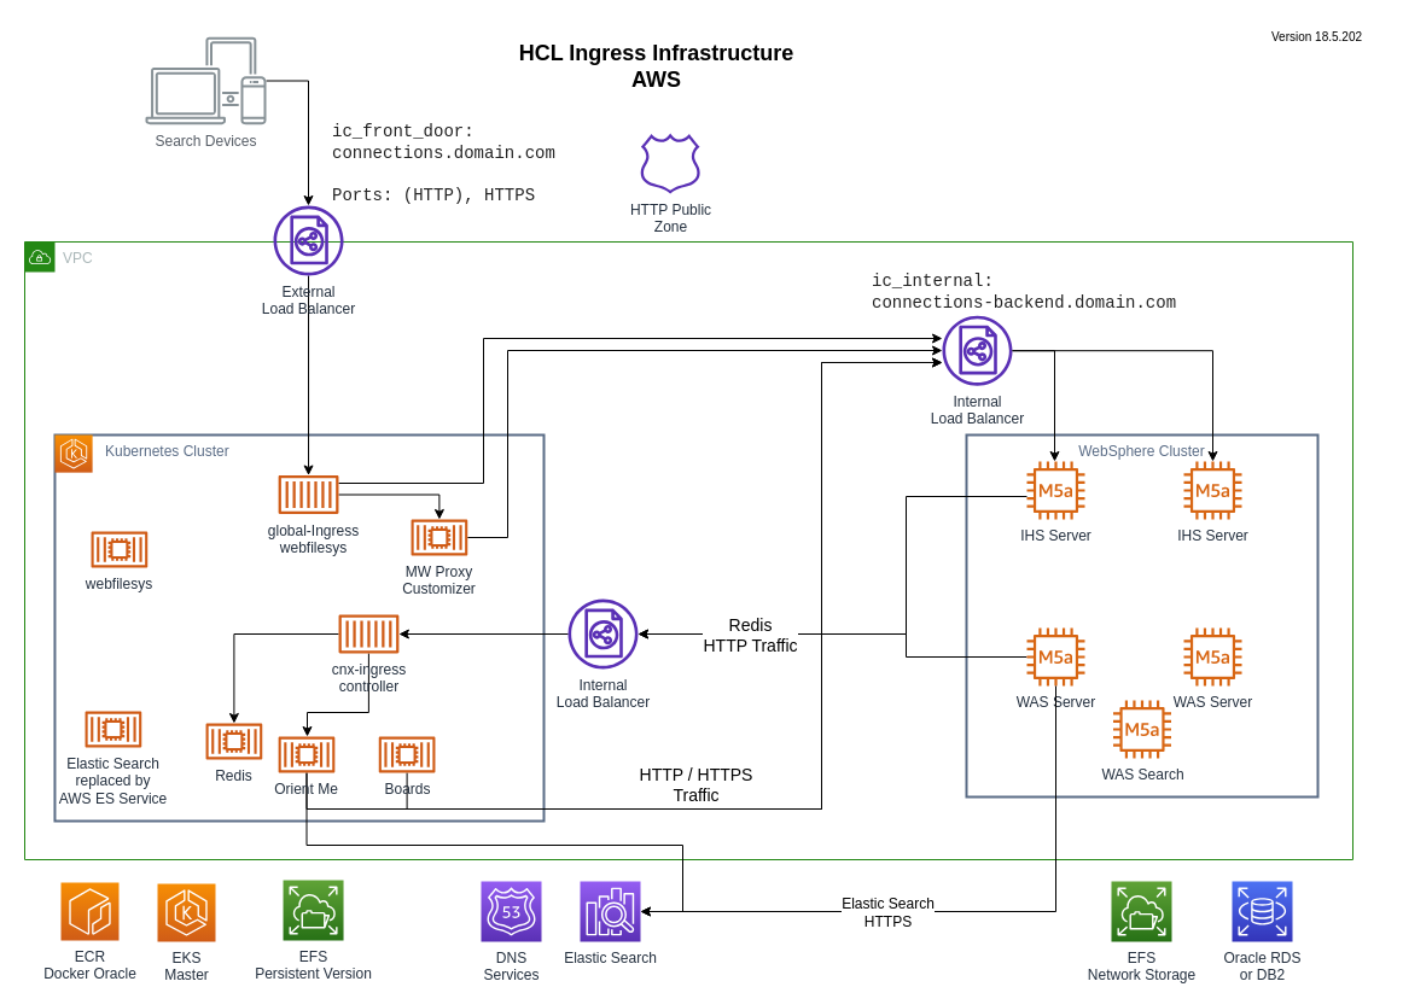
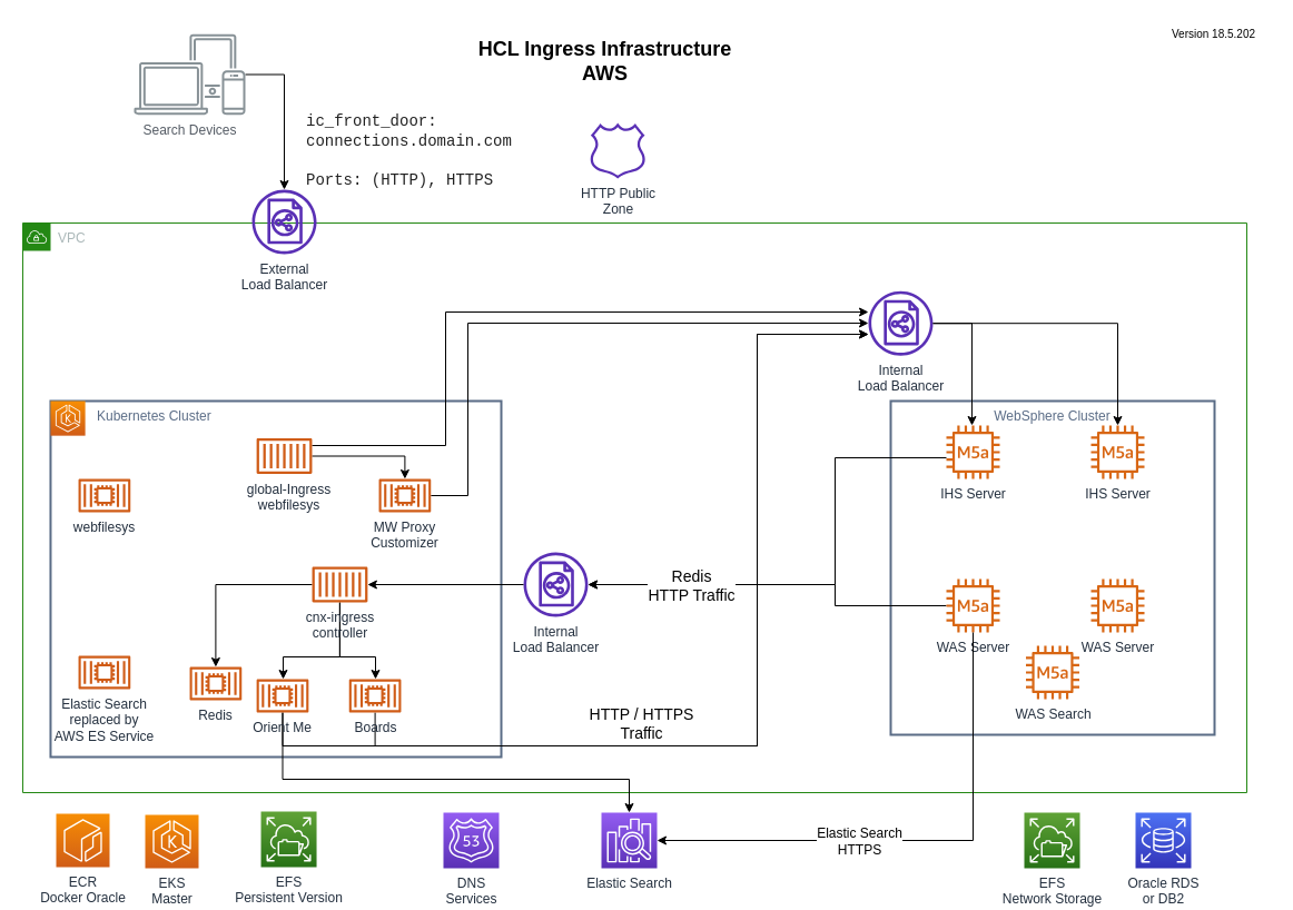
  <mxCell id="0" />
  <mxCell id="1" parent="0" />
  <mxCell id="2" value="" style="group;align=left;spacingLeft=30;" parent="1" vertex="1" connectable="0"><mxGeometry x="44.96" y="300" width="1075.04" height="412" as="geometry" /></mxCell>
  <mxCell id="3" value="VPC" style="points=[[0,0],[0.25,0],[0.5,0],[0.75,0],[1,0],[1,0.25],[1,0.5],[1,0.75],[1,1],[0.75,1],[0.5,1],[0.25,1],[0,1],[0,0.75],[0,0.5],[0,0.25]];outlineConnect=0;gradientColor=none;html=1;whiteSpace=wrap;fontSize=12;fontStyle=0;shape=mxgraph.aws4.group;grIcon=mxgraph.aws4.group_vpc;strokeColor=#248814;fillColor=none;verticalAlign=top;align=left;spacingLeft=30;fontColor=#AAB7B8;dashed=0;" parent="2" vertex="1"><mxGeometry x="-24.96" y="-100" width="1100" height="512" as="geometry" /></mxCell>
  <mxCell id="4" value="Kubernetes Cluster" style="fillColor=none;strokeColor=#5A6C86;verticalAlign=top;fontStyle=0;fontColor=#5A6C86;spacing=2;spacingLeft=40;align=left;strokeWidth=2;" parent="2" vertex="1"><mxGeometry y="60" width="405.04" height="320" as="geometry" /></mxCell>
  <mxCell id="5" value="" style="outlineConnect=0;fontColor=#232F3E;gradientColor=#F78E04;gradientDirection=north;fillColor=#D05C17;strokeColor=#ffffff;dashed=0;verticalLabelPosition=bottom;verticalAlign=top;align=center;html=1;fontSize=12;fontStyle=0;aspect=fixed;shape=mxgraph.aws4.resourceIcon;resIcon=mxgraph.aws4.eks;" parent="2" vertex="1"><mxGeometry y="60" width="31.157" height="31.157" as="geometry" /></mxCell>
  <mxCell id="6" value="Internal&lt;br&gt;Load Balancer" style="outlineConnect=0;fontColor=#232F3E;gradientColor=none;fillColor=#5A30B5;strokeColor=none;dashed=0;verticalLabelPosition=bottom;verticalAlign=top;align=center;html=1;fontSize=12;fontStyle=0;aspect=fixed;pointerEvents=1;shape=mxgraph.aws4.classic_load_balancer;" parent="2" vertex="1"><mxGeometry x="425.04" y="196" width="58" height="58" as="geometry" /></mxCell>
  <mxCell id="7" value="WebSphere Cluster" style="fillColor=none;strokeColor=#5A6C86;verticalAlign=top;fontStyle=0;fontColor=#5A6C86;strokeWidth=2;" parent="2" vertex="1"><mxGeometry x="755.04" y="60" width="291" height="300" as="geometry" /></mxCell>
  <mxCell id="8" style="edgeStyle=orthogonalEdgeStyle;rounded=0;orthogonalLoop=1;jettySize=auto;html=1;" edge="1" parent="2" source="22" target="6"><mxGeometry relative="1" as="geometry"><mxPoint x="793.04" y="110.5" as="sourcePoint" /><Array as="points"><mxPoint x="705" y="111" /><mxPoint x="705" y="225" /></Array></mxGeometry></mxCell>
  <mxCell id="9" style="edgeStyle=orthogonalEdgeStyle;rounded=0;orthogonalLoop=1;jettySize=auto;html=1;fontSize=10;fontColor=#000000;" parent="2" source="24" target="6" edge="1"><mxGeometry relative="1" as="geometry"><Array as="points"><mxPoint x="705" y="244" /><mxPoint x="705" y="225" /></Array><mxPoint x="823.04" y="250" as="sourcePoint" /></mxGeometry></mxCell>
  <mxCell id="10" value="Redis&lt;br&gt;HTTP Traffic" style="text;html=1;align=center;verticalAlign=middle;resizable=0;points=[];labelBackgroundColor=#ffffff;fontSize=14;fontColor=#000000;" parent="9" vertex="1" connectable="0"><mxGeometry x="-0.386" y="-42" relative="1" as="geometry"><mxPoint x="-172" y="-14" as="offset" /></mxGeometry></mxCell>
  <mxCell id="11" value="Internal&lt;br&gt;Load Balancer" style="outlineConnect=0;fontColor=#232F3E;gradientColor=none;fillColor=#5A30B5;strokeColor=none;dashed=0;verticalLabelPosition=bottom;verticalAlign=top;align=center;html=1;fontSize=12;fontStyle=0;aspect=fixed;pointerEvents=1;shape=mxgraph.aws4.classic_load_balancer;" parent="2" vertex="1"><mxGeometry x="735.04" y="-38.84" width="58" height="58" as="geometry" /></mxCell>
  <mxCell id="12" style="edgeStyle=orthogonalEdgeStyle;rounded=0;orthogonalLoop=1;jettySize=auto;html=1;fontSize=10;fontColor=#000000;" parent="2" source="11" target="23" edge="1"><mxGeometry relative="1" as="geometry"><mxPoint x="960.04" y="98" as="targetPoint" /></mxGeometry></mxCell>
  <mxCell id="13" style="edgeStyle=orthogonalEdgeStyle;rounded=0;orthogonalLoop=1;jettySize=auto;html=1;fontSize=10;fontColor=#000000;" parent="2" source="11" target="22" edge="1"><mxGeometry relative="1" as="geometry"><Array as="points"><mxPoint x="828" y="-10" /></Array><mxPoint x="828.04" y="98" as="targetPoint" /></mxGeometry></mxCell>
- <mxCell id="14" value="&lt;span style=&quot;color: rgb(34 , 34 , 34) ; font-size: 14px ; white-space: pre ; background-color: rgb(255 , 255 , 255)&quot;&gt;&lt;font face=&quot;Courier New&quot;&gt;ic_internal&lt;/font&gt;&lt;/span&gt;&lt;span style=&quot;color: rgb(34 , 34 , 34) ; font-size: 14px ; white-space: pre ; background-color: rgb(255 , 255 , 255)&quot;&gt;&lt;font face=&quot;Courier New&quot;&gt;:&lt;br&gt;connections-backend.domain.com&lt;/font&gt;&lt;font face=&quot;monaco, bitstream vera sans mono, lucida console, terminal, monospace&quot;&gt;&lt;br&gt;&lt;/font&gt;&lt;/span&gt;" style="text;html=1;strokeColor=none;fillColor=none;align=left;verticalAlign=middle;whiteSpace=wrap;rounded=0;" parent="2" vertex="1"><mxGeometry x="675.04" y="-78.84" width="280" height="40" as="geometry" /></mxCell>
  <mxCell id="15" style="edgeStyle=orthogonalEdgeStyle;rounded=0;orthogonalLoop=1;jettySize=auto;html=1;" parent="2" source="17" target="11" edge="1"><mxGeometry relative="1" as="geometry"><Array as="points"><mxPoint x="355" y="100" /><mxPoint x="355" y="-20" /></Array></mxGeometry></mxCell>
  <mxCell id="16" style="edgeStyle=orthogonalEdgeStyle;rounded=0;orthogonalLoop=1;jettySize=auto;html=1;" edge="1" parent="2" source="17" target="19"><mxGeometry relative="1" as="geometry" /></mxCell>
  <mxCell id="17" value="global-Ingress&lt;br&gt;webfilesys" style="outlineConnect=0;fontColor=#232F3E;gradientColor=none;fillColor=#D05C17;strokeColor=none;dashed=0;verticalLabelPosition=bottom;verticalAlign=top;align=center;html=1;fontSize=12;fontStyle=0;aspect=fixed;pointerEvents=1;shape=mxgraph.aws4.container_1;spacingLeft=7;" parent="2" vertex="1"><mxGeometry x="185.12" y="93.5" width="49.92" height="32" as="geometry" /></mxCell>
  <mxCell id="18" style="edgeStyle=orthogonalEdgeStyle;rounded=0;orthogonalLoop=1;jettySize=auto;html=1;" edge="1" parent="2" source="19" target="11"><mxGeometry relative="1" as="geometry"><Array as="points"><mxPoint x="375" y="145" /><mxPoint x="375" y="-10" /></Array></mxGeometry></mxCell>
  <mxCell id="19" value="MW Proxy&lt;br&gt;Customizer" style="outlineConnect=0;fontColor=#232F3E;gradientColor=none;fillColor=#D05C17;strokeColor=none;dashed=0;verticalLabelPosition=bottom;verticalAlign=top;align=center;html=1;fontSize=12;fontStyle=0;aspect=fixed;pointerEvents=1;shape=mxgraph.aws4.container_2;" parent="2" vertex="1"><mxGeometry x="295.04" y="130" width="46.8" height="30" as="geometry" /></mxCell>
  <mxCell id="20" value="Redis" style="outlineConnect=0;fontColor=#232F3E;gradientColor=none;fillColor=#D05C17;strokeColor=none;dashed=0;verticalLabelPosition=bottom;verticalAlign=top;align=center;html=1;fontSize=12;fontStyle=0;aspect=fixed;pointerEvents=1;shape=mxgraph.aws4.container_2;" parent="2" vertex="1"><mxGeometry x="125.04" y="299" width="46.8" height="30" as="geometry" /></mxCell>
  <mxCell id="21" value="Elastic Search&lt;br&gt;replaced by&lt;br&gt;AWS ES Service" style="outlineConnect=0;fontColor=#232F3E;gradientColor=none;fillColor=#D05C17;strokeColor=none;dashed=0;verticalLabelPosition=bottom;verticalAlign=top;align=center;html=1;fontSize=12;fontStyle=0;aspect=fixed;pointerEvents=1;shape=mxgraph.aws4.container_2;" parent="2" vertex="1"><mxGeometry x="25.04" y="289" width="46.8" height="30" as="geometry" /></mxCell>
  <mxCell id="22" value="IHS Server" style="outlineConnect=0;fontColor=#232F3E;gradientColor=none;fillColor=#D86613;strokeColor=none;dashed=0;verticalLabelPosition=bottom;verticalAlign=top;align=center;html=1;fontSize=12;fontStyle=0;aspect=fixed;pointerEvents=1;shape=mxgraph.aws4.m5a_instance;" vertex="1" parent="2"><mxGeometry x="805.04" y="82" width="48" height="48" as="geometry" /></mxCell>
  <mxCell id="23" value="IHS Server" style="outlineConnect=0;fontColor=#232F3E;gradientColor=none;fillColor=#D86613;strokeColor=none;dashed=0;verticalLabelPosition=bottom;verticalAlign=top;align=center;html=1;fontSize=12;fontStyle=0;aspect=fixed;pointerEvents=1;shape=mxgraph.aws4.m5a_instance;" vertex="1" parent="2"><mxGeometry x="935.04" y="82" width="48" height="48" as="geometry" /></mxCell>
  <mxCell id="24" value="WAS Server" style="outlineConnect=0;fontColor=#232F3E;gradientColor=none;fillColor=#D86613;strokeColor=none;dashed=0;verticalLabelPosition=bottom;verticalAlign=top;align=center;html=1;fontSize=12;fontStyle=0;aspect=fixed;pointerEvents=1;shape=mxgraph.aws4.m5a_instance;" vertex="1" parent="2"><mxGeometry x="805.04" y="220" width="48" height="48" as="geometry" /></mxCell>
  <mxCell id="25" value="WAS Server" style="outlineConnect=0;fontColor=#232F3E;gradientColor=none;fillColor=#D86613;strokeColor=none;dashed=0;verticalLabelPosition=bottom;verticalAlign=top;align=center;html=1;fontSize=12;fontStyle=0;aspect=fixed;pointerEvents=1;shape=mxgraph.aws4.m5a_instance;" vertex="1" parent="2"><mxGeometry x="935.04" y="220" width="48" height="48" as="geometry" /></mxCell>
  <mxCell id="26" value="WAS Search" style="outlineConnect=0;fontColor=#232F3E;gradientColor=none;fillColor=#D86613;strokeColor=none;dashed=0;verticalLabelPosition=bottom;verticalAlign=top;align=center;html=1;fontSize=12;fontStyle=0;aspect=fixed;pointerEvents=1;shape=mxgraph.aws4.m5a_instance;" vertex="1" parent="2"><mxGeometry x="876.54" y="280" width="48" height="48" as="geometry" /></mxCell>
- <mxCell id="27" value="webfilesys" style="outlineConnect=0;fontColor=#232F3E;gradientColor=none;fillColor=#D05C17;strokeColor=none;dashed=0;verticalLabelPosition=bottom;verticalAlign=top;align=center;html=1;fontSize=12;fontStyle=0;aspect=fixed;pointerEvents=1;shape=mxgraph.aws4.container_2;" vertex="1" parent="2"><mxGeometry x="30.04" y="140" width="46.8" height="30" as="geometry" /></mxCell>
- <mxCell id="28" style="edgeStyle=orthogonalEdgeStyle;rounded=0;orthogonalLoop=1;jettySize=auto;html=1;fontSize=10;fontColor=#000000;" parent="1" source="29" target="17" edge="1"><mxGeometry relative="1" as="geometry" /></mxCell>
+ <mxCell id="27" value="webfilesys" style="outlineConnect=0;fontColor=#232F3E;gradientColor=none;fillColor=#D05C17;strokeColor=none;dashed=0;verticalLabelPosition=bottom;verticalAlign=top;align=center;html=1;fontSize=12;fontStyle=0;aspect=fixed;pointerEvents=1;shape=mxgraph.aws4.container_2;" vertex="1" parent="2"><mxGeometry x="25.04" y="130" width="46.8" height="30" as="geometry" /></mxCell>
  <mxCell id="29" value="External&lt;br&gt;Load Balancer" style="outlineConnect=0;fontColor=#232F3E;gradientColor=none;fillColor=#5A30B5;strokeColor=none;dashed=0;verticalLabelPosition=bottom;verticalAlign=top;align=center;html=1;fontSize=12;fontStyle=0;aspect=fixed;pointerEvents=1;shape=mxgraph.aws4.classic_load_balancer;" parent="1" vertex="1"><mxGeometry x="226.04" y="170" width="58" height="58" as="geometry" /></mxCell>
  <mxCell id="30" style="edgeStyle=orthogonalEdgeStyle;rounded=0;orthogonalLoop=1;jettySize=auto;html=1;fontSize=14;fontColor=#000000;" parent="1" source="31" target="29" edge="1"><mxGeometry relative="1" as="geometry" /></mxCell>
  <mxCell id="31" value="Search Devices" style="outlineConnect=0;gradientColor=none;fontColor=#545B64;strokeColor=none;fillColor=#879196;dashed=0;verticalLabelPosition=bottom;verticalAlign=top;align=center;html=1;fontSize=12;fontStyle=0;aspect=fixed;shape=mxgraph.aws4.illustration_devices;pointerEvents=1" parent="1" vertex="1"><mxGeometry x="120" y="30" width="100" height="73" as="geometry" /></mxCell>
  <mxCell id="32" value="HCL Ingress Infrastructure&lt;br&gt;AWS" style="text;html=1;resizable=0;autosize=1;align=center;verticalAlign=middle;points=[];fillColor=none;strokeColor=none;rounded=0;fontSize=18;fontStyle=1" parent="1" vertex="1"><mxGeometry x="398" y="30" width="290" height="50" as="geometry" /></mxCell>
  <mxCell id="33" value="Version 18.5.202" style="text;html=1;resizable=0;autosize=1;align=center;verticalAlign=middle;points=[];fillColor=none;strokeColor=none;rounded=0;fontSize=10;" parent="1" vertex="1"><mxGeometry x="1040" y="20" width="100" height="20" as="geometry" /></mxCell>
  <mxCell id="34" style="edgeStyle=orthogonalEdgeStyle;rounded=0;orthogonalLoop=1;jettySize=auto;html=1;fontSize=14;fontColor=#000000;" parent="1" source="43" target="11" edge="1"><mxGeometry relative="1" as="geometry"><Array as="points"><mxPoint x="337" y="670" /><mxPoint x="680" y="670" /><mxPoint x="680" y="300" /></Array></mxGeometry></mxCell>
  <mxCell id="35" value="&amp;nbsp;HTTP / HTTPS&amp;nbsp;&lt;br&gt;Traffic" style="text;html=1;align=center;verticalAlign=middle;resizable=0;points=[];labelBackgroundColor=#ffffff;fontSize=14;fontColor=#000000;" parent="34" vertex="1" connectable="0"><mxGeometry x="0.137" relative="1" as="geometry"><mxPoint x="-105" y="85.26" as="offset" /></mxGeometry></mxCell>
  <mxCell id="36" style="edgeStyle=orthogonalEdgeStyle;rounded=0;orthogonalLoop=1;jettySize=auto;html=1;fontSize=14;fontColor=#000000;" parent="1" source="39" target="42" edge="1"><mxGeometry relative="1" as="geometry"><Array as="points"><mxPoint x="305" y="590" /><mxPoint x="254" y="590" /></Array></mxGeometry></mxCell>
+ <mxCell id="37" style="edgeStyle=orthogonalEdgeStyle;rounded=0;orthogonalLoop=1;jettySize=auto;html=1;fontSize=14;fontColor=#000000;" parent="1" source="39" target="43" edge="1"><mxGeometry relative="1" as="geometry"><Array as="points"><mxPoint x="305" y="590" /><mxPoint x="337" y="590" /></Array></mxGeometry></mxCell>
  <mxCell id="38" style="edgeStyle=orthogonalEdgeStyle;rounded=0;orthogonalLoop=1;jettySize=auto;html=1;" edge="1" parent="1" source="39" target="20"><mxGeometry relative="1" as="geometry" /></mxCell>
  <mxCell id="39" value="cnx-ingress&lt;br&gt;controller" style="outlineConnect=0;fontColor=#232F3E;gradientColor=none;fillColor=#D05C17;strokeColor=none;dashed=0;verticalLabelPosition=bottom;verticalAlign=top;align=center;html=1;fontSize=12;fontStyle=0;aspect=fixed;pointerEvents=1;shape=mxgraph.aws4.container_1;" parent="1" vertex="1"><mxGeometry x="280" y="509" width="49.92" height="32" as="geometry" /></mxCell>
  <mxCell id="40" style="edgeStyle=orthogonalEdgeStyle;rounded=0;orthogonalLoop=1;jettySize=auto;html=1;" edge="1" parent="1" source="42" target="11"><mxGeometry relative="1" as="geometry"><Array as="points"><mxPoint x="254" y="670" /><mxPoint x="680" y="670" /><mxPoint x="680" y="300" /></Array></mxGeometry></mxCell>
  <mxCell id="41" style="edgeStyle=orthogonalEdgeStyle;rounded=0;orthogonalLoop=1;jettySize=auto;html=1;fontSize=12;" edge="1" parent="1" source="42" target="48"><mxGeometry relative="1" as="geometry"><Array as="points"><mxPoint x="254" y="700" /><mxPoint x="565" y="700" /></Array></mxGeometry></mxCell>
  <mxCell id="42" value="Orient Me" style="outlineConnect=0;fontColor=#232F3E;gradientColor=none;fillColor=#D05C17;strokeColor=none;dashed=0;verticalLabelPosition=bottom;verticalAlign=top;align=center;html=1;fontSize=12;fontStyle=0;aspect=fixed;pointerEvents=1;shape=mxgraph.aws4.container_2;" parent="1" vertex="1"><mxGeometry x="230.08" y="610" width="46.8" height="30" as="geometry" /></mxCell>
  <mxCell id="43" value="Boards" style="outlineConnect=0;fontColor=#232F3E;gradientColor=none;fillColor=#D05C17;strokeColor=none;dashed=0;verticalLabelPosition=bottom;verticalAlign=top;align=center;html=1;fontSize=12;fontStyle=0;aspect=fixed;pointerEvents=1;shape=mxgraph.aws4.container_2;" parent="1" vertex="1"><mxGeometry x="313.2" y="610" width="46.8" height="30" as="geometry" /></mxCell>
  <mxCell id="44" value="HTTP Public&lt;br&gt;Zone" style="outlineConnect=0;fontColor=#232F3E;gradientColor=none;fillColor=#5A30B5;strokeColor=none;dashed=0;verticalLabelPosition=bottom;verticalAlign=top;align=center;html=1;fontSize=12;fontStyle=0;aspect=fixed;pointerEvents=1;shape=mxgraph.aws4.hosted_zone;" parent="1" vertex="1"><mxGeometry x="529.35" y="110" width="50.65" height="50" as="geometry" /></mxCell>
  <mxCell id="45" value="DNS&lt;br&gt;Services" style="outlineConnect=0;fontColor=#232F3E;gradientColor=#945DF2;gradientDirection=north;fillColor=#5A30B5;strokeColor=#ffffff;dashed=0;verticalLabelPosition=bottom;verticalAlign=top;align=center;html=1;fontSize=12;fontStyle=0;aspect=fixed;shape=mxgraph.aws4.resourceIcon;resIcon=mxgraph.aws4.route_53;" parent="1" vertex="1"><mxGeometry x="398" y="730" width="50" height="50" as="geometry" /></mxCell>
  <mxCell id="46" value="&lt;span style=&quot;color: rgb(34 , 34 , 34) ; font-size: 14px ; white-space: pre ; background-color: rgb(255 , 255 , 255)&quot;&gt;&lt;font face=&quot;Courier New&quot;&gt;ic_front_door:&lt;br&gt;connections.domain.com&lt;br&gt;&lt;br&gt;Ports: (HTTP), HTTPS&lt;/font&gt;&lt;font face=&quot;monaco, bitstream vera sans mono, lucida console, terminal, monospace&quot;&gt;&lt;br&gt;&lt;/font&gt;&lt;/span&gt;" style="text;html=1;strokeColor=none;fillColor=none;align=left;verticalAlign=middle;whiteSpace=wrap;rounded=0;" parent="1" vertex="1"><mxGeometry x="273" y="110" width="197" height="50" as="geometry" /></mxCell>
  <mxCell id="47" style="edgeStyle=orthogonalEdgeStyle;rounded=0;orthogonalLoop=1;jettySize=auto;html=1;" edge="1" parent="1" source="6" target="39"><mxGeometry relative="1" as="geometry" /></mxCell>
- <mxCell id="48" value="Elastic Search" style="outlineConnect=0;fontColor=#232F3E;gradientColor=#945DF2;gradientDirection=north;fillColor=#5A30B5;strokeColor=#ffffff;dashed=0;verticalLabelPosition=bottom;verticalAlign=top;align=center;html=1;fontSize=12;fontStyle=0;aspect=fixed;shape=mxgraph.aws4.resourceIcon;resIcon=mxgraph.aws4.elasticsearch_service;" vertex="1" parent="1"><mxGeometry x="480" y="730" width="50" height="50" as="geometry" /></mxCell>
+ <mxCell id="48" value="Elastic Search" style="outlineConnect=0;fontColor=#232F3E;gradientColor=#945DF2;gradientDirection=north;fillColor=#5A30B5;strokeColor=#ffffff;dashed=0;verticalLabelPosition=bottom;verticalAlign=top;align=center;html=1;fontSize=12;fontStyle=0;aspect=fixed;shape=mxgraph.aws4.resourceIcon;resIcon=mxgraph.aws4.elasticsearch_service;" vertex="1" parent="1"><mxGeometry x="540" y="730" width="50" height="50" as="geometry" /></mxCell>
  <mxCell id="49" style="edgeStyle=orthogonalEdgeStyle;rounded=0;orthogonalLoop=1;jettySize=auto;html=1;" edge="1" parent="1" source="24" target="48"><mxGeometry relative="1" as="geometry"><Array as="points"><mxPoint x="874" y="755" /></Array></mxGeometry></mxCell>
  <mxCell id="50" value="Elastic Search&lt;br&gt;HTTPS" style="edgeLabel;html=1;align=center;verticalAlign=middle;resizable=0;points=[];fontSize=12;" vertex="1" connectable="0" parent="49"><mxGeometry x="0.231" relative="1" as="geometry"><mxPoint as="offset" /></mxGeometry></mxCell>
  <mxCell id="51" value="EFS&lt;br&gt;Network Storage" style="outlineConnect=0;fontColor=#232F3E;gradientColor=#60A337;gradientDirection=north;fillColor=#277116;strokeColor=#ffffff;dashed=0;verticalLabelPosition=bottom;verticalAlign=top;align=center;html=1;fontSize=12;fontStyle=0;aspect=fixed;shape=mxgraph.aws4.resourceIcon;resIcon=mxgraph.aws4.elastic_file_system;" vertex="1" parent="1"><mxGeometry x="920" y="730" width="50" height="50" as="geometry" /></mxCell>
  <mxCell id="52" value="EFS&lt;br&gt;Persistent Version" style="outlineConnect=0;fontColor=#232F3E;gradientColor=#60A337;gradientDirection=north;fillColor=#277116;strokeColor=#ffffff;dashed=0;verticalLabelPosition=bottom;verticalAlign=top;align=center;html=1;fontSize=12;fontStyle=0;aspect=fixed;shape=mxgraph.aws4.resourceIcon;resIcon=mxgraph.aws4.elastic_file_system;" vertex="1" parent="1"><mxGeometry x="234.04" y="729" width="50" height="50" as="geometry" /></mxCell>
  <mxCell id="53" value="Oracle RDS&lt;br&gt;or DB2" style="outlineConnect=0;fontColor=#232F3E;gradientColor=#4D72F3;gradientDirection=north;fillColor=#3334B9;strokeColor=#ffffff;dashed=0;verticalLabelPosition=bottom;verticalAlign=top;align=center;html=1;fontSize=12;fontStyle=0;aspect=fixed;shape=mxgraph.aws4.resourceIcon;resIcon=mxgraph.aws4.rds;" vertex="1" parent="1"><mxGeometry x="1020" y="730" width="50" height="50" as="geometry" /></mxCell>
  <mxCell id="54" value="ECR&lt;br&gt;Docker Oracle" style="outlineConnect=0;fontColor=#232F3E;gradientColor=#F78E04;gradientDirection=north;fillColor=#D05C17;strokeColor=#ffffff;dashed=0;verticalLabelPosition=bottom;verticalAlign=top;align=center;html=1;fontSize=12;fontStyle=0;aspect=fixed;shape=mxgraph.aws4.resourceIcon;resIcon=mxgraph.aws4.ecr;" vertex="1" parent="1"><mxGeometry x="50" y="731" width="48" height="48" as="geometry" /></mxCell>
  <mxCell id="55" value="EKS&lt;br&gt;Master" style="outlineConnect=0;fontColor=#232F3E;gradientColor=#F78E04;gradientDirection=north;fillColor=#D05C17;strokeColor=#ffffff;dashed=0;verticalLabelPosition=bottom;verticalAlign=top;align=center;html=1;fontSize=12;fontStyle=0;aspect=fixed;shape=mxgraph.aws4.resourceIcon;resIcon=mxgraph.aws4.eks;" vertex="1" parent="1"><mxGeometry x="130" y="732" width="48" height="48" as="geometry" /></mxCell>
